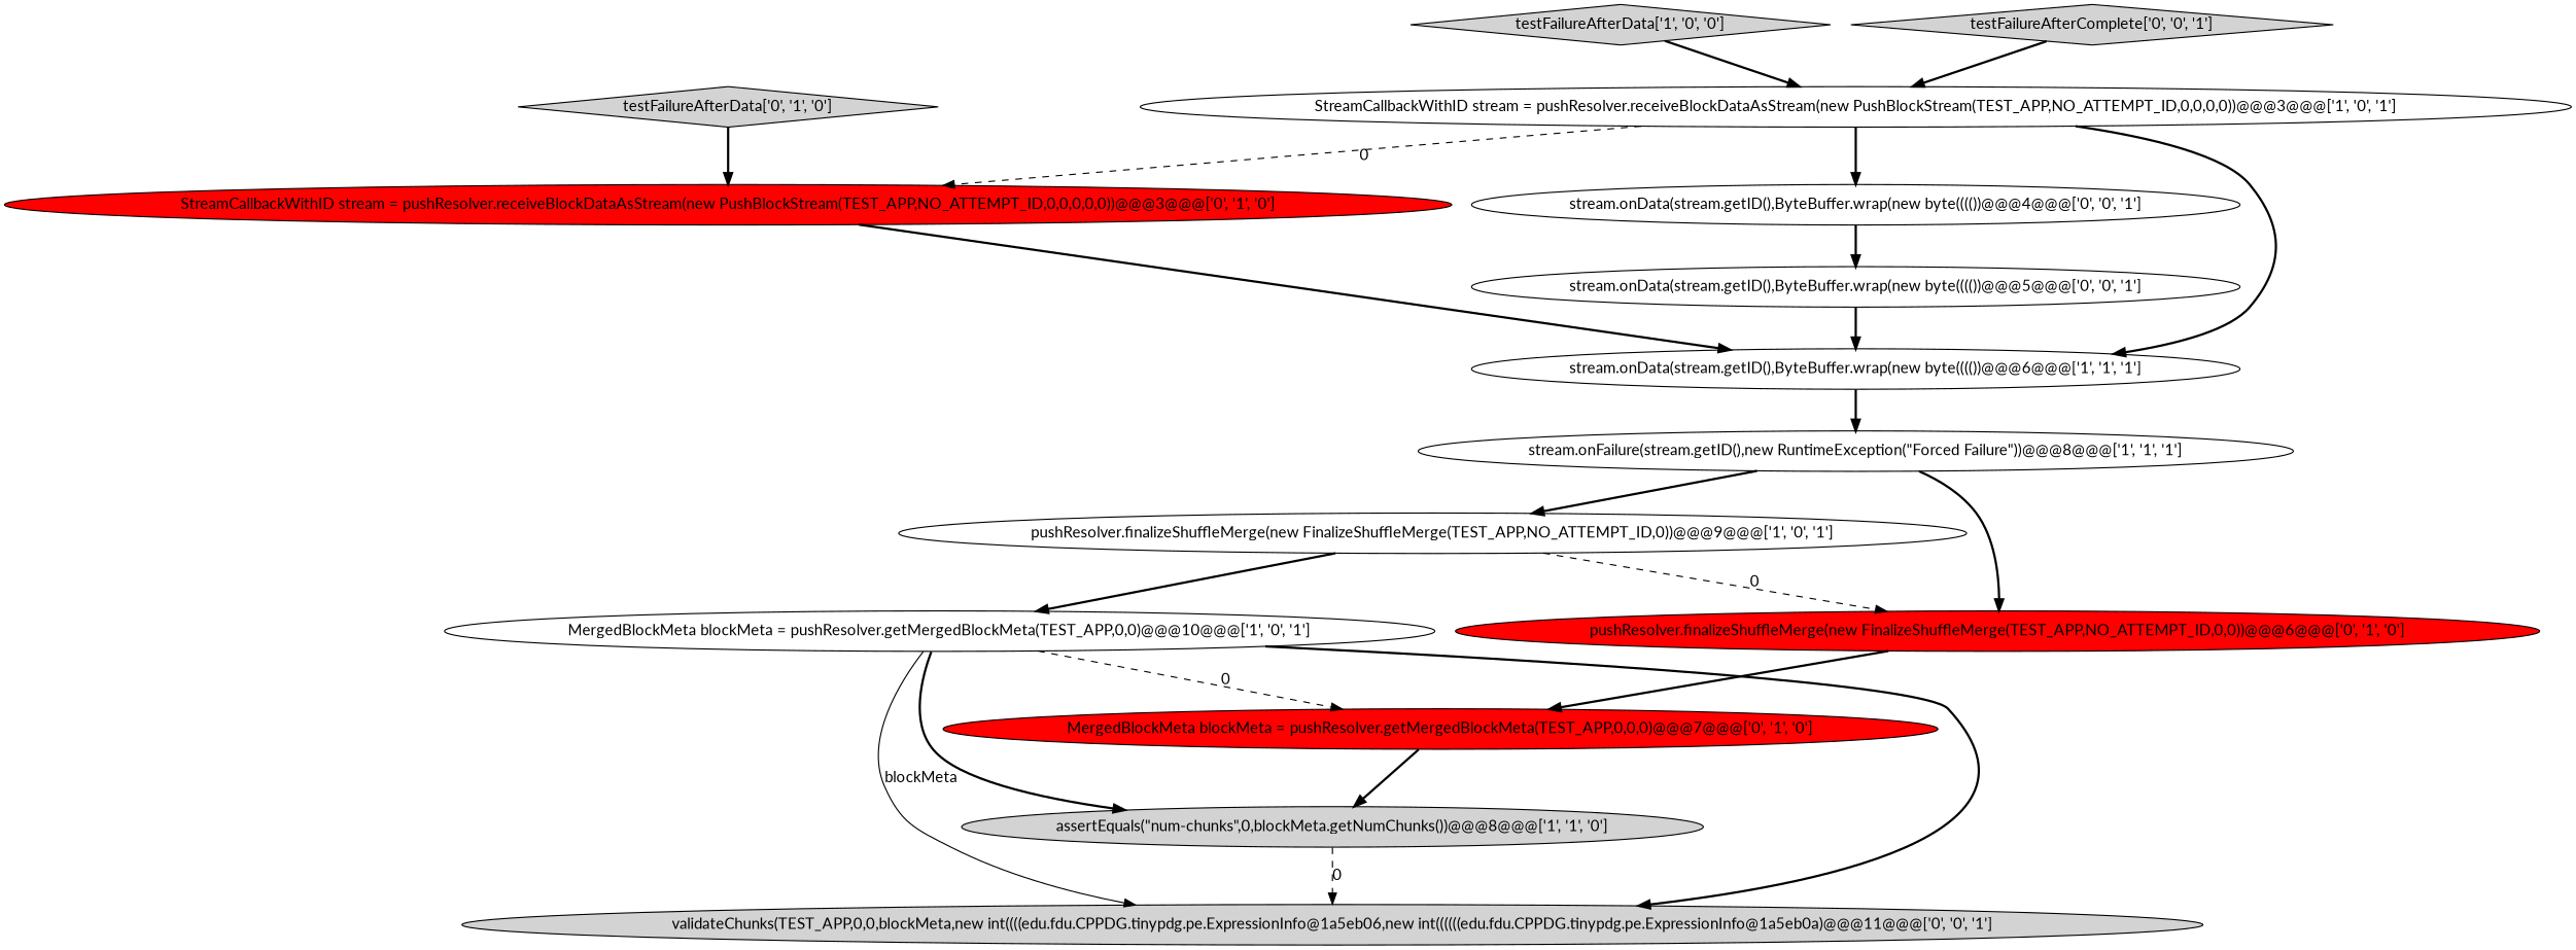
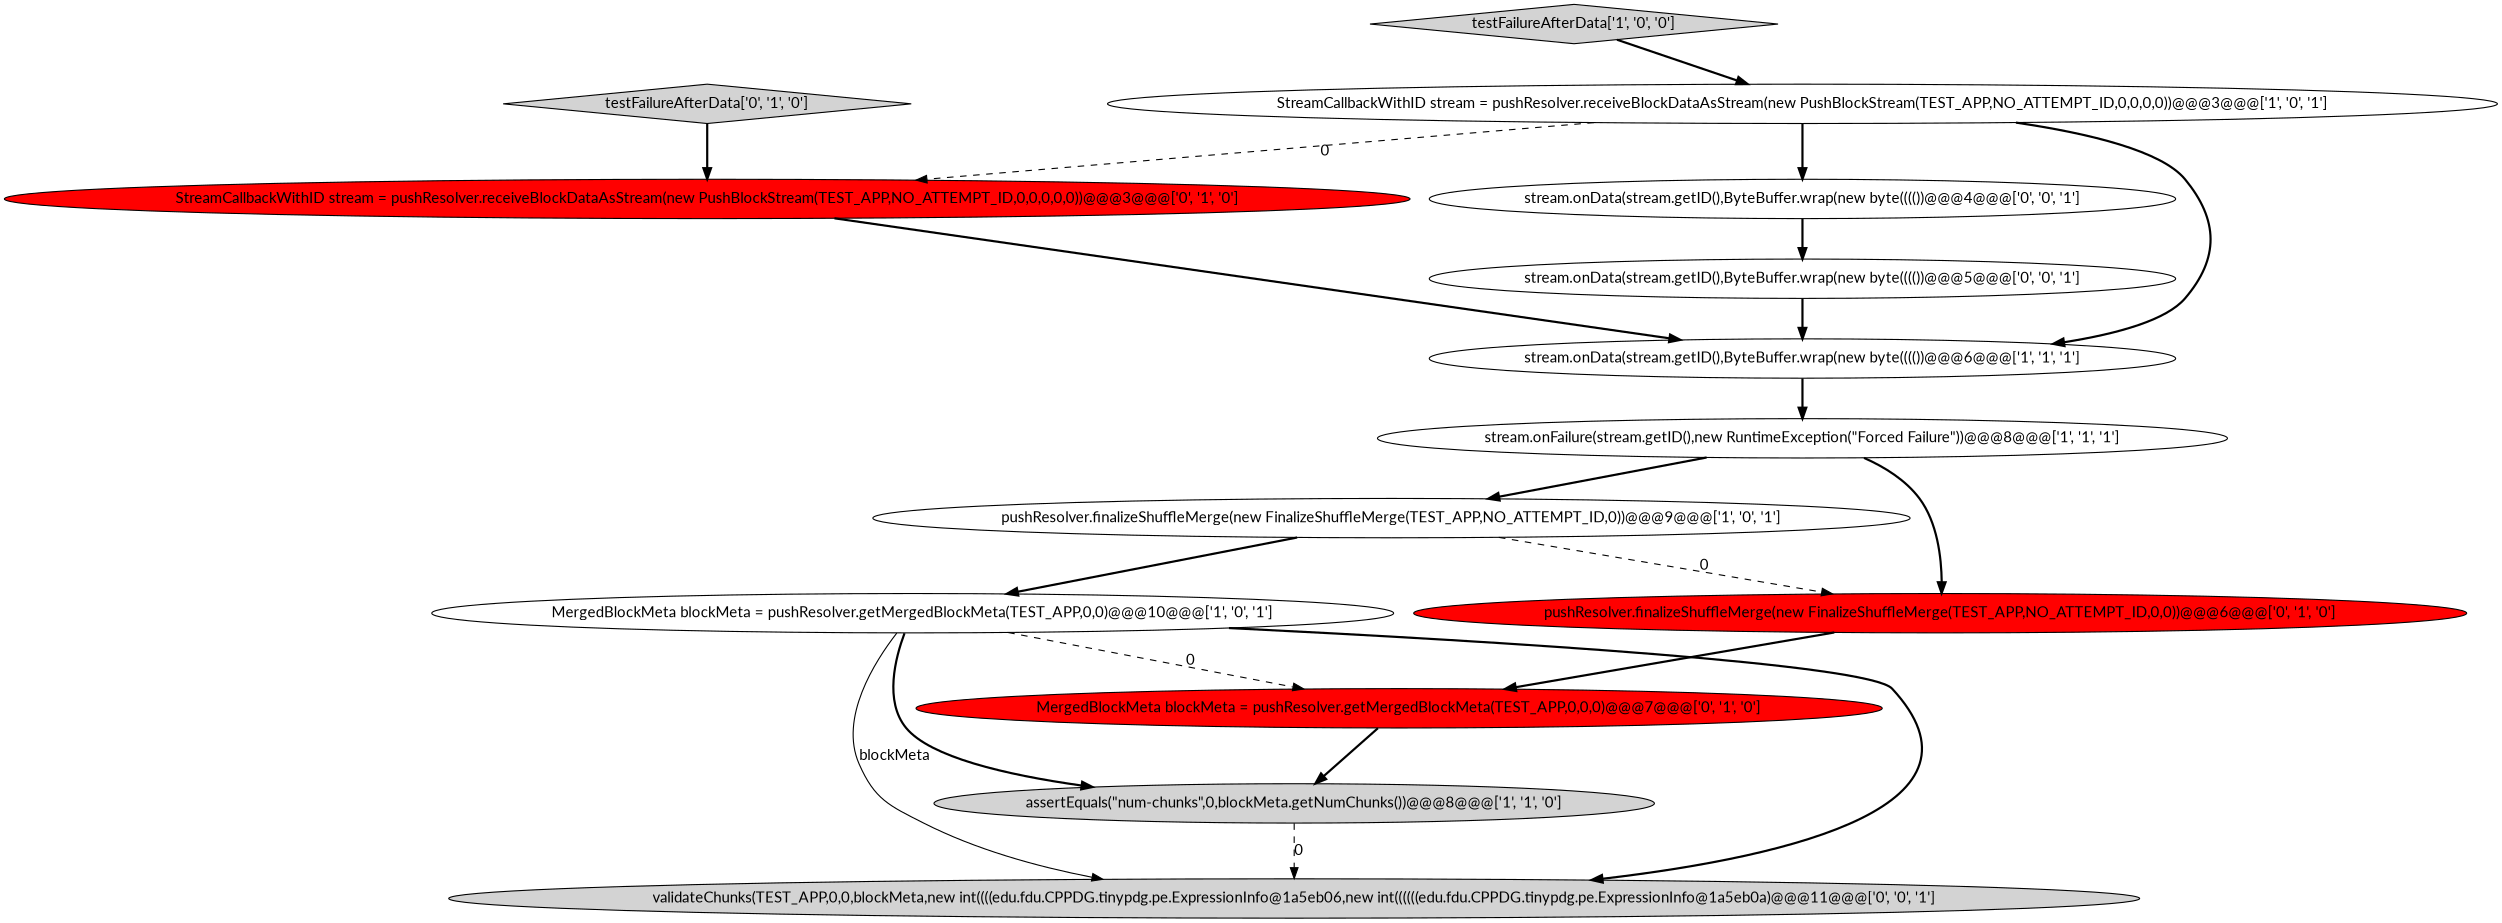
  digraph {
    fontname=Lato
    node [fillcolor=white fontname=Lato shape=ellipse style=filled]
    edge [fontname=Lato style=bold]
    n1 [label="pushResolver.finalizeShuffleMerge(new FinalizeShuffleMerge(TEST_APP,NO_ATTEMPT_ID,0))@@@9@@@['1', '0', '1']"]
    n2 [label="MergedBlockMeta blockMeta = pushResolver.getMergedBlockMeta(TEST_APP,0,0)@@@10@@@['1', '0', '1']"]
    n3 [fillcolor=red label="pushResolver.finalizeShuffleMerge(new FinalizeShuffleMerge(TEST_APP,NO_ATTEMPT_ID,0,0))@@@6@@@['0', '1', '0']"]
    n4 [fillcolor=lightgray label="assertEquals(\"num-chunks\",0,blockMeta.getNumChunks())@@@8@@@['1', '1', '0']"]
    n5 [fillcolor=lightgray label="validateChunks(TEST_APP,0,0,blockMeta,new int((((edu.fdu.CPPDG.tinypdg.pe.ExpressionInfo@1a5eb06,new int((((((edu.fdu.CPPDG.tinypdg.pe.ExpressionInfo@1a5eb0a)@@@11@@@['0', '0', '1']"]
    n6 [fillcolor=red label="MergedBlockMeta blockMeta = pushResolver.getMergedBlockMeta(TEST_APP,0,0,0)@@@7@@@['0', '1', '0']"]
    n7 [fillcolor=lightgray label="testFailureAfterData['1', '0', '0']" shape=diamond]
    n8 [label="StreamCallbackWithID stream = pushResolver.receiveBlockDataAsStream(new PushBlockStream(TEST_APP,NO_ATTEMPT_ID,0,0,0,0))@@@3@@@['1', '0', '1']"]
    n9 [fillcolor=red label="StreamCallbackWithID stream = pushResolver.receiveBlockDataAsStream(new PushBlockStream(TEST_APP,NO_ATTEMPT_ID,0,0,0,0,0))@@@3@@@['0', '1', '0']"]
    n10 [label="stream.onData(stream.getID(),ByteBuffer.wrap(new byte(((())@@@6@@@['1', '1', '1']"]
    n11 [label="stream.onData(stream.getID(),ByteBuffer.wrap(new byte(((())@@@4@@@['0', '0', '1']"]
    n12 [fillcolor=lightgray label="testFailureAfterData['0', '1', '0']" shape=diamond]
-   n13 [fillcolor=lightgray label="testFailureAfterComplete['0', '0', '1']" shape=diamond]
    n14 [label="stream.onData(stream.getID(),ByteBuffer.wrap(new byte(((())@@@5@@@['0', '0', '1']"]
    n15 [label="stream.onFailure(stream.getID(),new RuntimeException(\"Forced Failure\"))@@@8@@@['1', '1', '1']"]
    n1 -> n2
    n1 -> n3 [label=0 style=dashed]
    n2 -> n4
    n2 -> n5
    n2 -> n5 [label=blockMeta style=solid]
    n2 -> n6 [label=0 style=dashed]
    n3 -> n6
    n4 -> n5 [label=0 style=dashed]
    n6 -> n4
    n7 -> n8
    n8 -> n9 [label=0 style=dashed]
    n8 -> n10
    n8 -> n11
    n9 -> n10
    n10 -> n15
    n11 -> n14
    n12 -> n9
-   n13 -> n8
    n14 -> n10
    n15 -> n1
    n15 -> n3
  }
